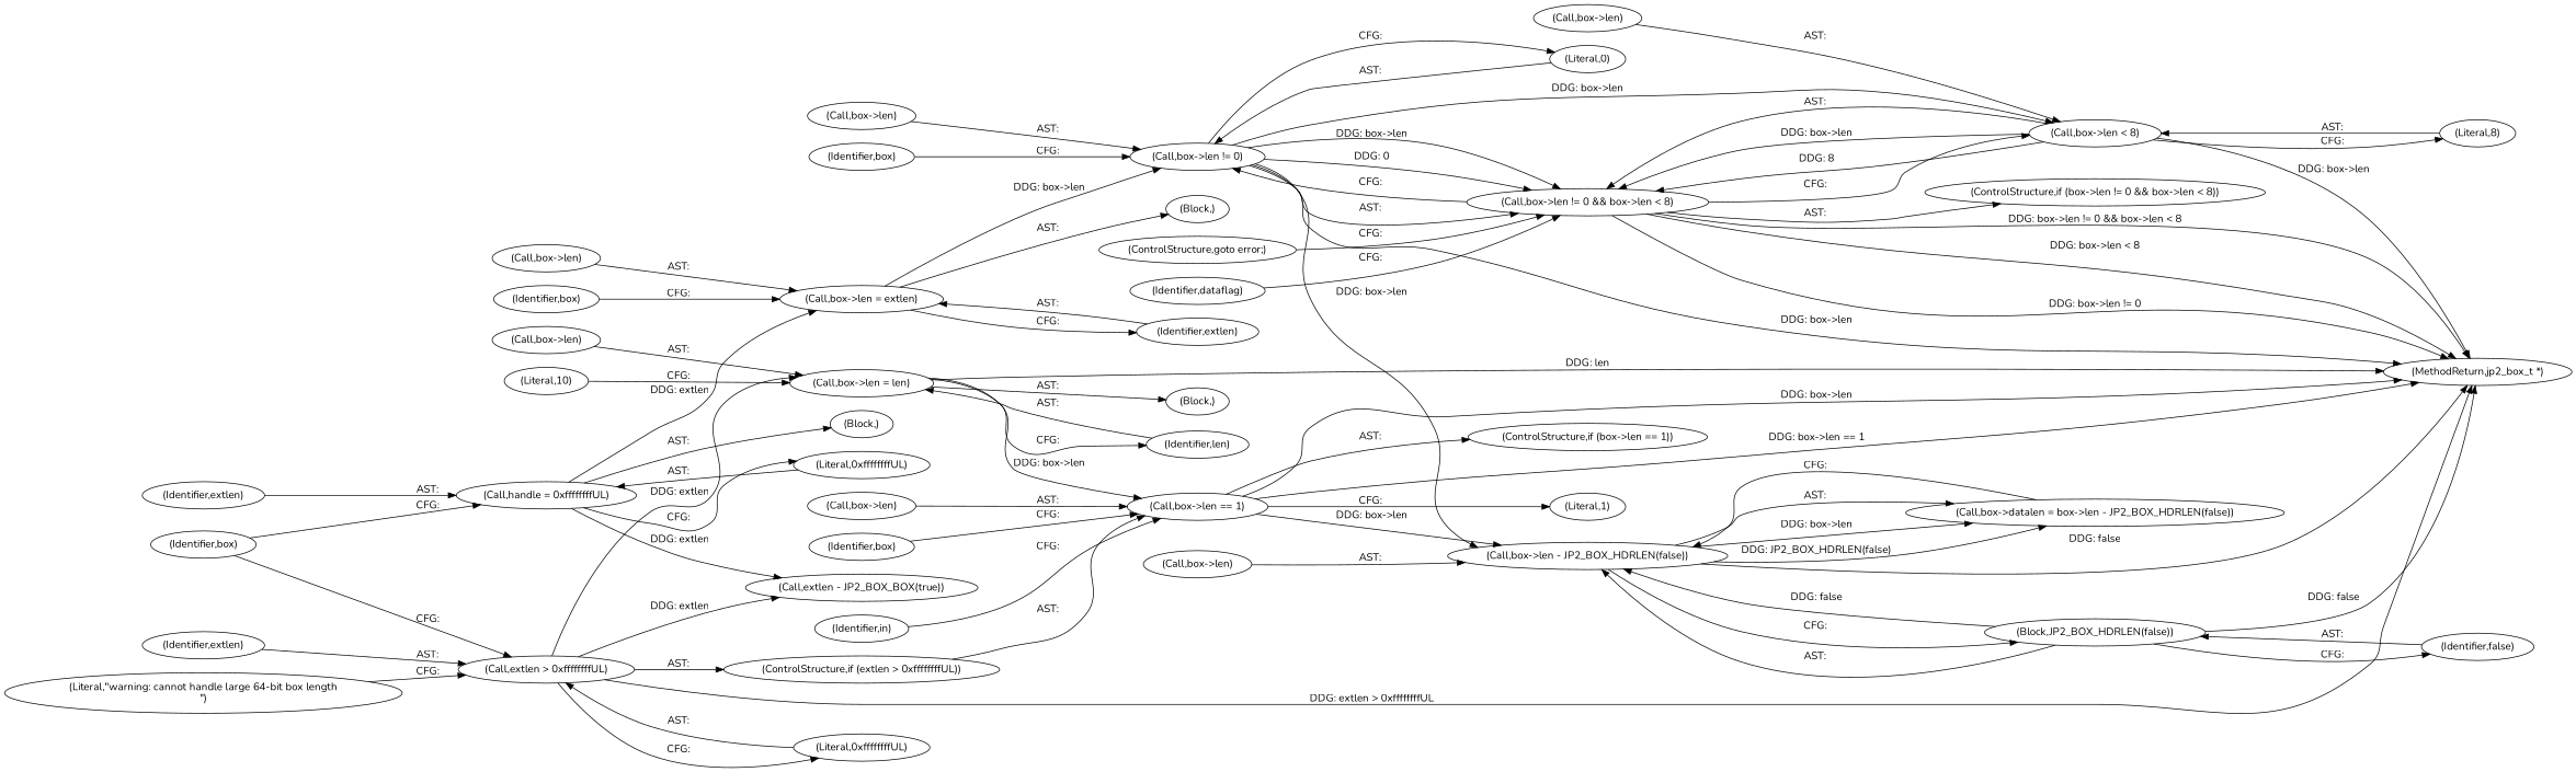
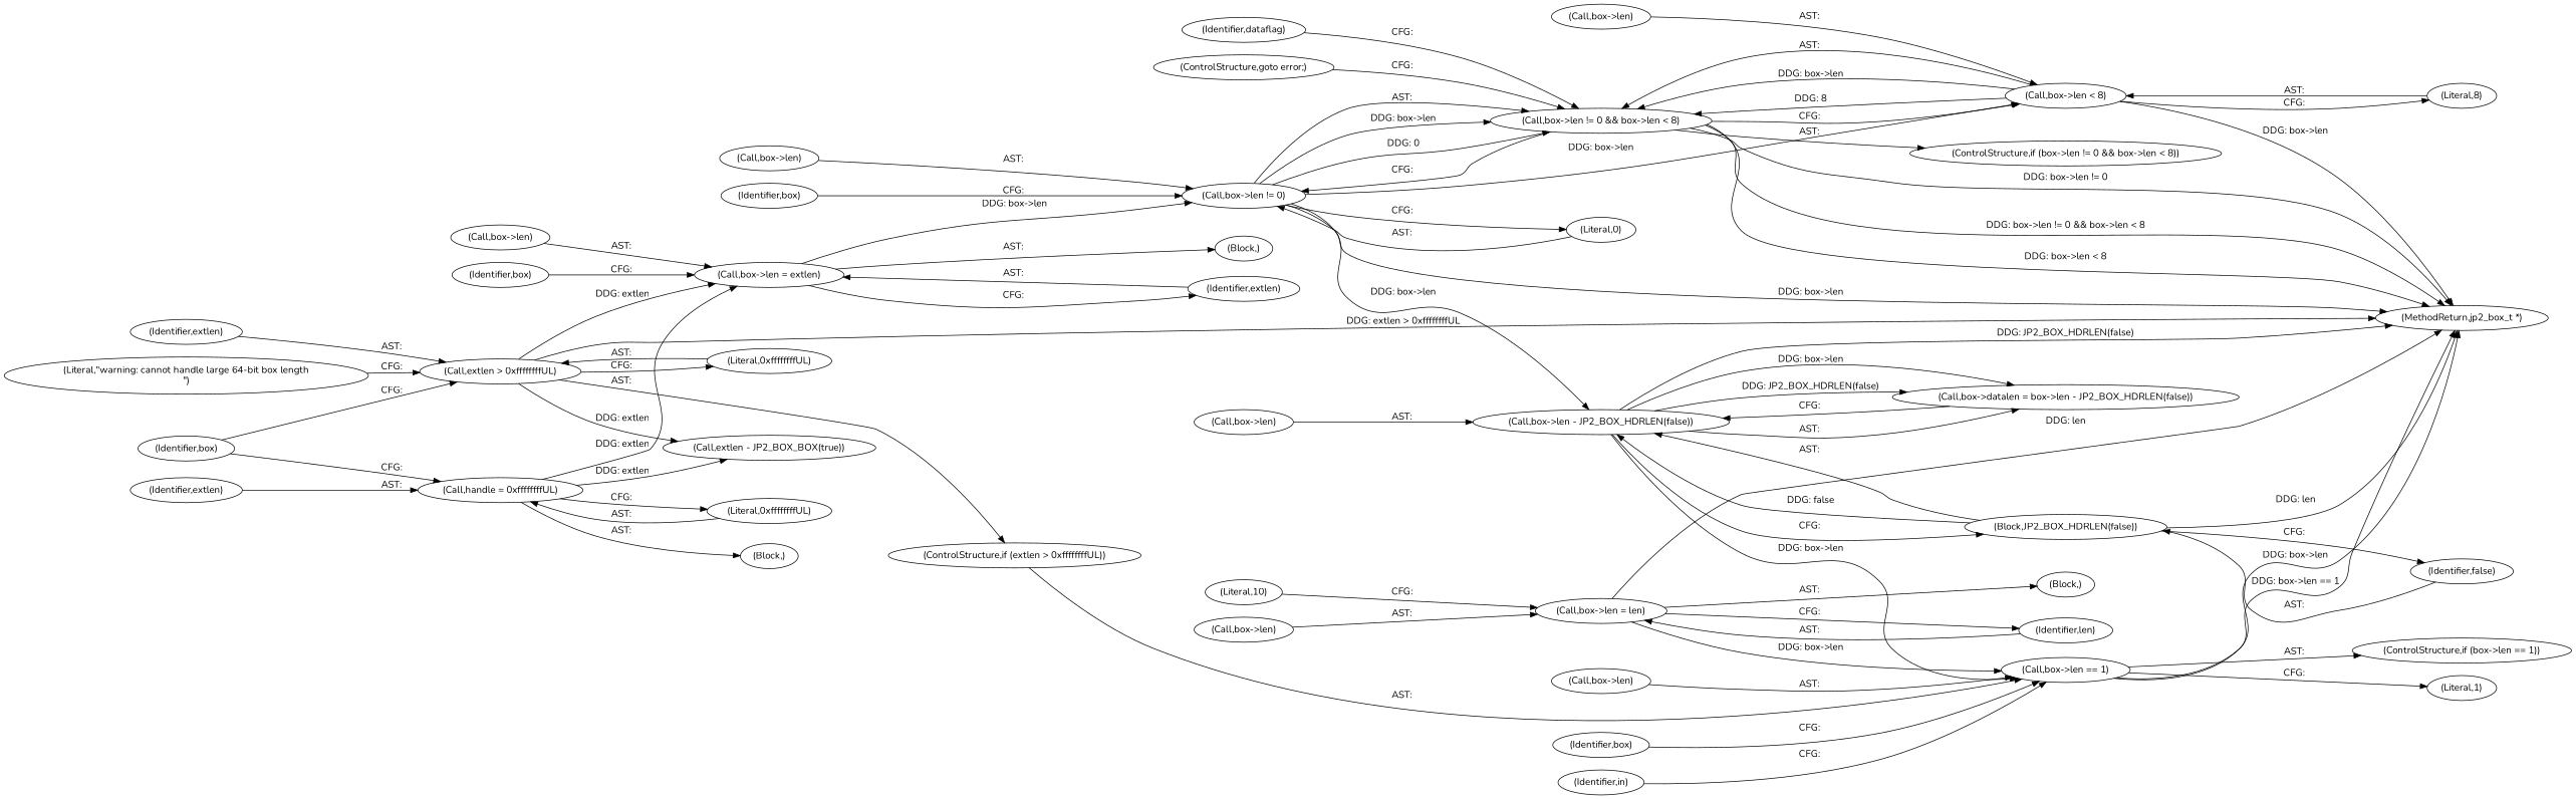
  digraph {
    fontname=Nunito
    rankdir=LR
    node [fontname=Nunito]
    edge [fontname=Nunito]
    n1 [label="(Call,box->len != 0)"]
    n2 [label="(Call,box->len != 0 && box->len < 8)"]
    n3 [label="(Call,box->len < 8)"]
    n4 [label="(MethodReturn,jp2_box_t *)"]
    n5 [label="(Literal,0)"]
    n6 [label="(Call,box->len - JP2_BOX_HDRLEN(false))"]
    n7 [label="(ControlStructure,if (box->len != 0 && box->len < 8))"]
    n8 [label="(Literal,8)"]
    n9 [label="(Block,JP2_BOX_HDRLEN(false))"]
    n10 [label="(Call,box->datalen = box->len - JP2_BOX_HDRLEN(false))"]
    n11 [label="(Identifier,false)"]
    n12 [label="(Call,box->len == 1)"]
    n13 [label="(ControlStructure,if (box->len == 1))"]
    n14 [label="(Literal,1)"]
    n15 [label="(Call,box->len = len)"]
    n16 [label="(Block,)"]
    n17 [label="(Identifier,len)"]
    n18 [label="(Call,box->len = extlen)"]
    n19 [label="(Block,)"]
    n20 [label="(Identifier,extlen)"]
    n21 [label="(Call,extlen > 0xffffffffUL)"]
    n22 [label="(ControlStructure,if (extlen > 0xffffffffUL))"]
    n23 [label="(Literal,0xffffffffUL)"]
    n24 [label="(Call,extlen - JP2_BOX_BOX(true))"]
    n25 [label="(Call,handle = 0xffffffffUL)"]
    n26 [label="(Block,)"]
    n27 [label="(Literal,0xffffffffUL)"]
    n28 [label="(Call,box->len)"]
    n29 [label="(Call,box->len)"]
    n30 [label="(Identifier,box)"]
    n31 [label="(Literal,10)"]
    n32 [label="(Call,box->len)"]
    n33 [label="(Identifier,dataflag)"]
    n34 [label="(Identifier,extlen)"]
    n35 [label="(Identifier,extlen)"]
    n36 [label="(Call,box->len)"]
    n37 [label="(Call,box->len)"]
    n38 [label="(Identifier,box)"]
    n39 [label="(Identifier,in)"]
    n40 [label="(Identifier,box)"]
    n41 [label="(Identifier,box)"]
    n42 [label="(ControlStructure,goto error;)"]
    n43 [label="(Call,box->len)"]
    n44 [label="(Literal,\"warning: cannot handle large 64-bit box length\n\")"]
    n1 -> n2 [label="AST: "]
    n1 -> n2 [label="DDG: box->len"]
    n1 -> n2 [label="DDG: 0"]
    n1 -> n3 [label="DDG: box->len"]
    n1 -> n4 [label="DDG: box->len"]
    n1 -> n5 [label="CFG: "]
    n1 -> n6 [label="DDG: box->len"]
    n2 -> n1 [label="CFG: "]
    n2 -> n3 [label="CFG: "]
    n2 -> n4 [label="DDG: box->len != 0"]
    n2 -> n4 [label="DDG: box->len != 0 && box->len < 8"]
    n2 -> n4 [label="DDG: box->len < 8"]
    n2 -> n7 [label="AST: "]
    n3 -> n2 [label="AST: "]
    n3 -> n2 [label="DDG: box->len"]
    n3 -> n2 [label="DDG: 8"]
    n3 -> n4 [label="DDG: box->len"]
    n3 -> n8 [label="CFG: "]
    n5 -> n1 [label="AST: "]
-   n6 -> n4 [label="DDG: false"]
+   n6 -> n4 [label="DDG: JP2_BOX_HDRLEN(false)"]
    n6 -> n9 [label="CFG: "]
    n6 -> n10 [label="AST: "]
    n6 -> n10 [label="DDG: box->len"]
    n6 -> n10 [label="DDG: JP2_BOX_HDRLEN(false)"]
    n8 -> n3 [label="AST: "]
-   n9 -> n4 [label="DDG: false"]
+   n9 -> n4 [label="DDG: len"]
    n9 -> n6 [label="AST: "]
    n9 -> n6 [label="DDG: false"]
    n9 -> n11 [label="CFG: "]
    n10 -> n6 [label="CFG: "]
    n11 -> n9 [label="AST: "]
    n12 -> n4 [label="DDG: box->len"]
    n12 -> n4 [label="DDG: box->len == 1"]
-   n12 -> n6 [label="DDG: box->len"]
+   n6 -> n12 [label="DDG: box->len"]
    n12 -> n13 [label="AST: "]
    n12 -> n14 [label="CFG: "]
    n15 -> n4 [label="DDG: len"]
    n15 -> n12 [label="DDG: box->len"]
    n15 -> n16 [label="AST: "]
    n15 -> n17 [label="CFG: "]
    n17 -> n15 [label="AST: "]
    n18 -> n1 [label="DDG: box->len"]
    n18 -> n19 [label="AST: "]
    n18 -> n20 [label="CFG: "]
    n20 -> n18 [label="AST: "]
    n21 -> n4 [label="DDG: extlen > 0xffffffffUL"]
-   n21 -> n15 [label="DDG: extlen"]
+   n21 -> n18 [label="DDG: extlen"]
    n21 -> n22 [label="AST: "]
    n21 -> n23 [label="CFG: "]
    n21 -> n24 [label="DDG: extlen"]
    n22 -> n12 [label="AST: "]
    n23 -> n21 [label="AST: "]
    n25 -> n18 [label="DDG: extlen"]
    n25 -> n24 [label="DDG: extlen"]
    n25 -> n26 [label="AST: "]
    n25 -> n27 [label="CFG: "]
    n27 -> n25 [label="AST: "]
    n28 -> n12 [label="AST: "]
    n29 -> n3 [label="AST: "]
    n30 -> n12 [label="CFG: "]
    n31 -> n15 [label="CFG: "]
    n32 -> n18 [label="AST: "]
    n33 -> n2 [label="CFG: "]
    n34 -> n21 [label="AST: "]
    n35 -> n25 [label="AST: "]
    n36 -> n6 [label="AST: "]
    n37 -> n1 [label="AST: "]
    n38 -> n18 [label="CFG: "]
    n39 -> n12 [label="CFG: "]
    n40 -> n21 [label="CFG: "]
    n40 -> n25 [label="CFG: "]
    n41 -> n1 [label="CFG: "]
    n42 -> n2 [label="CFG: "]
    n43 -> n15 [label="AST: "]
    n44 -> n21 [label="CFG: "]
  }
